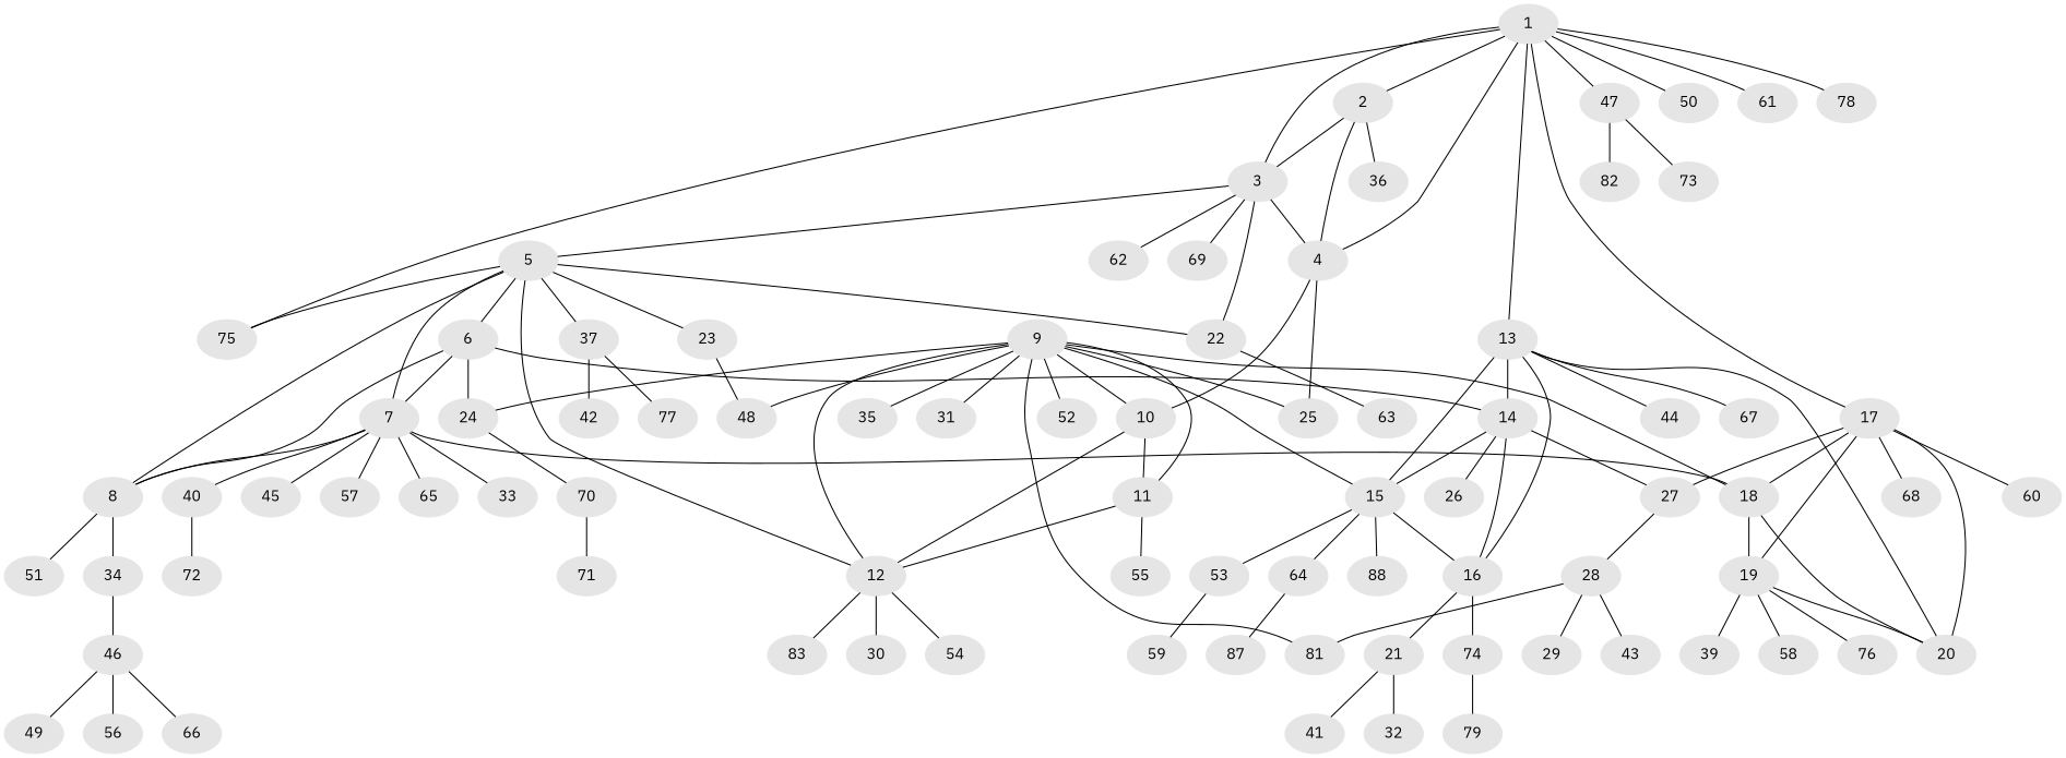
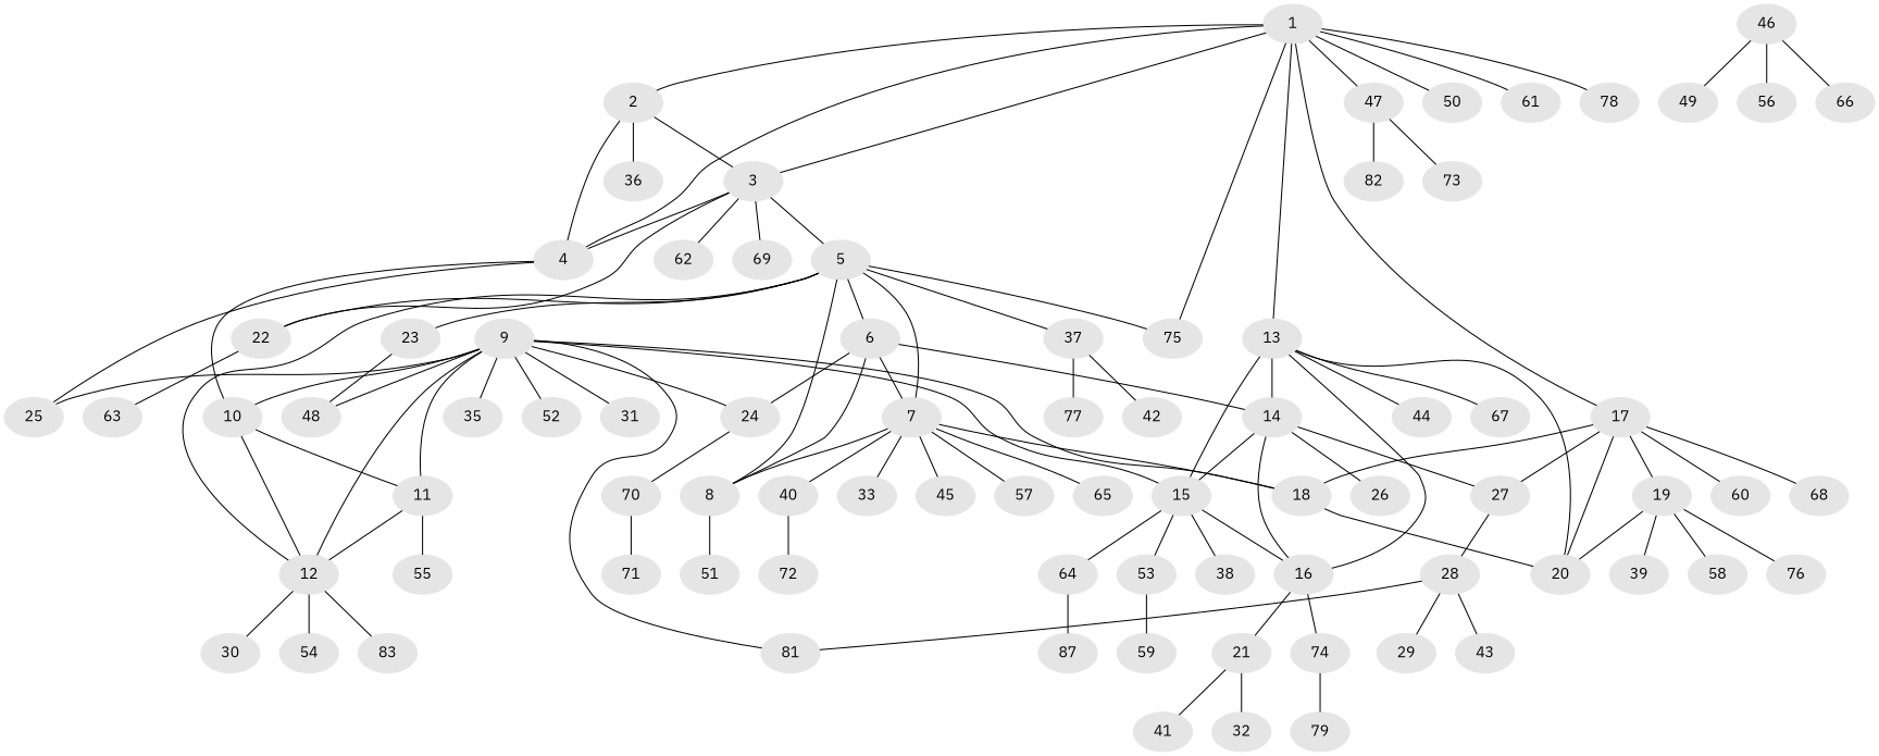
  graph {
    fontname="IBM Plex Sans"
    node [color=gray90 fontname="IBM Plex Sans" style=filled]
    edge [fontname="IBM Plex Sans"]
    1
    2
    3
    4
    13
    17
    47
    50
    61
    75
    78
    36
    5
    22
    62
    69
    10
    25
    14
    15
    16
    20
    44
    67
    18
    27
    19
    60
    68
    73
    82
    6
    7
    8
    12
    23
    37
    63
    11
    24
    33
    40
    45
    57
    65
-   34
    51
    30
    54
    83
    48
    42
    77
    26
    70
    72
    46
    9
    31
    35
    52
    81
    55
-   38 [label=88]
+   38
    53
    64
    21
    74
    28
    59
    n71 [label=87]
    32
    41
    79
    39
    58
    76
    71
    29
    43
    49
    56
    66
    1 -- 2
    1 -- 3
    1 -- 4
    1 -- 13
    1 -- 17
    1 -- 47
    1 -- 50
    1 -- 61
    1 -- 75
    1 -- 78
    2 -- 3
    2 -- 4
    2 -- 36
    3 -- 4
    3 -- 5
    3 -- 22
    3 -- 62
    3 -- 69
    4 -- 10
    4 -- 25
    13 -- 14
    13 -- 15
    13 -- 16
    13 -- 20
    13 -- 44
    13 -- 67
    17 -- 20
    17 -- 18
    17 -- 27
    17 -- 19
    17 -- 60
    17 -- 68
    47 -- 73
    47 -- 82
    5 -- 75
    5 -- 22
    5 -- 6
    5 -- 7
    5 -- 8
    5 -- 12
    5 -- 23
    5 -- 37
    22 -- 63
    10 -- 12
    10 -- 11
    14 -- 15
    14 -- 16
    14 -- 27
    14 -- 26
    15 -- 16
    15 -- 38
    15 -- 53
    15 -- 64
    16 -- 21
    16 -- 74
    18 -- 20
-   18 -- 19
    27 -- 28
    19 -- 20
    19 -- 39
    19 -- 58
    19 -- 76
    6 -- 14
    6 -- 7
    6 -- 8
    6 -- 24
    7 -- 18
    7 -- 8
    7 -- 33
    7 -- 40
    7 -- 45
    7 -- 57
    7 -- 65
-   8 -- 34
    8 -- 51
    12 -- 30
    12 -- 54
    12 -- 83
    23 -- 48
    37 -- 42
    37 -- 77
    11 -- 12
    11 -- 55
    24 -- 70
    40 -- 72
-   34 -- 46
    70 -- 71
    46 -- 49
    46 -- 56
    46 -- 66
    9 -- 10
    9 -- 25
    9 -- 15
    9 -- 18
    9 -- 12
    9 -- 11
    9 -- 24
    9 -- 48
    9 -- 31
    9 -- 35
    9 -- 52
    9 -- 81
    53 -- 59
    64 -- n71
    21 -- 32
    21 -- 41
    74 -- 79
    28 -- 81
    28 -- 29
    28 -- 43
  }
